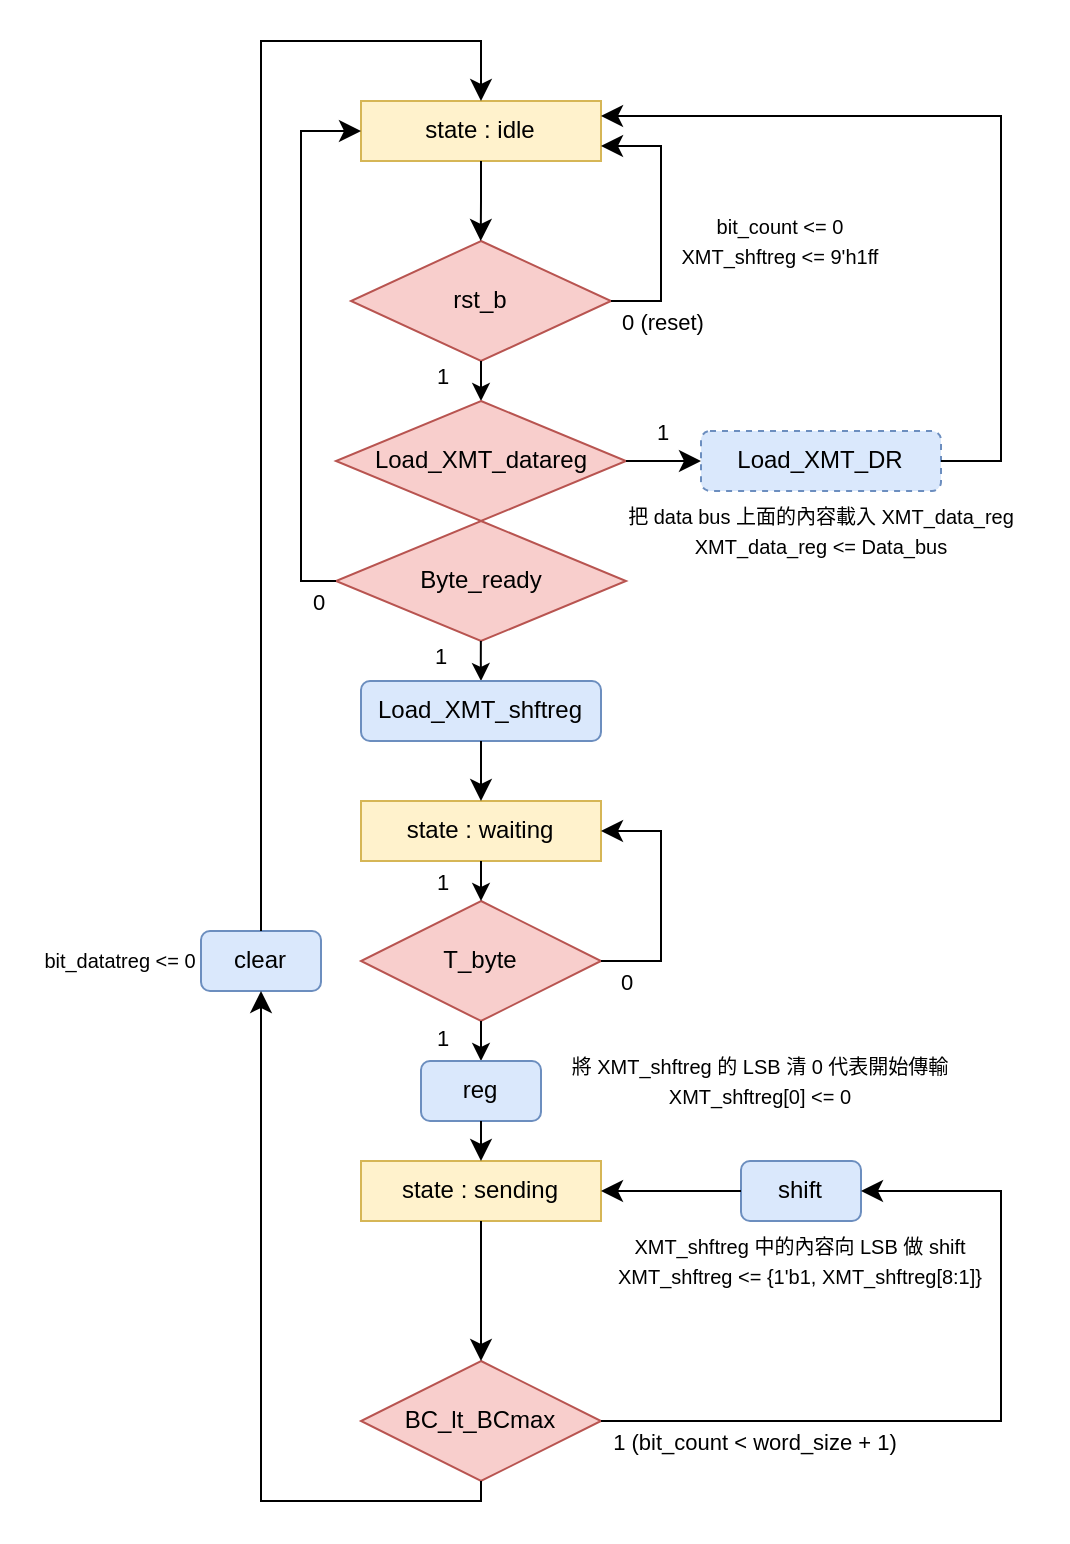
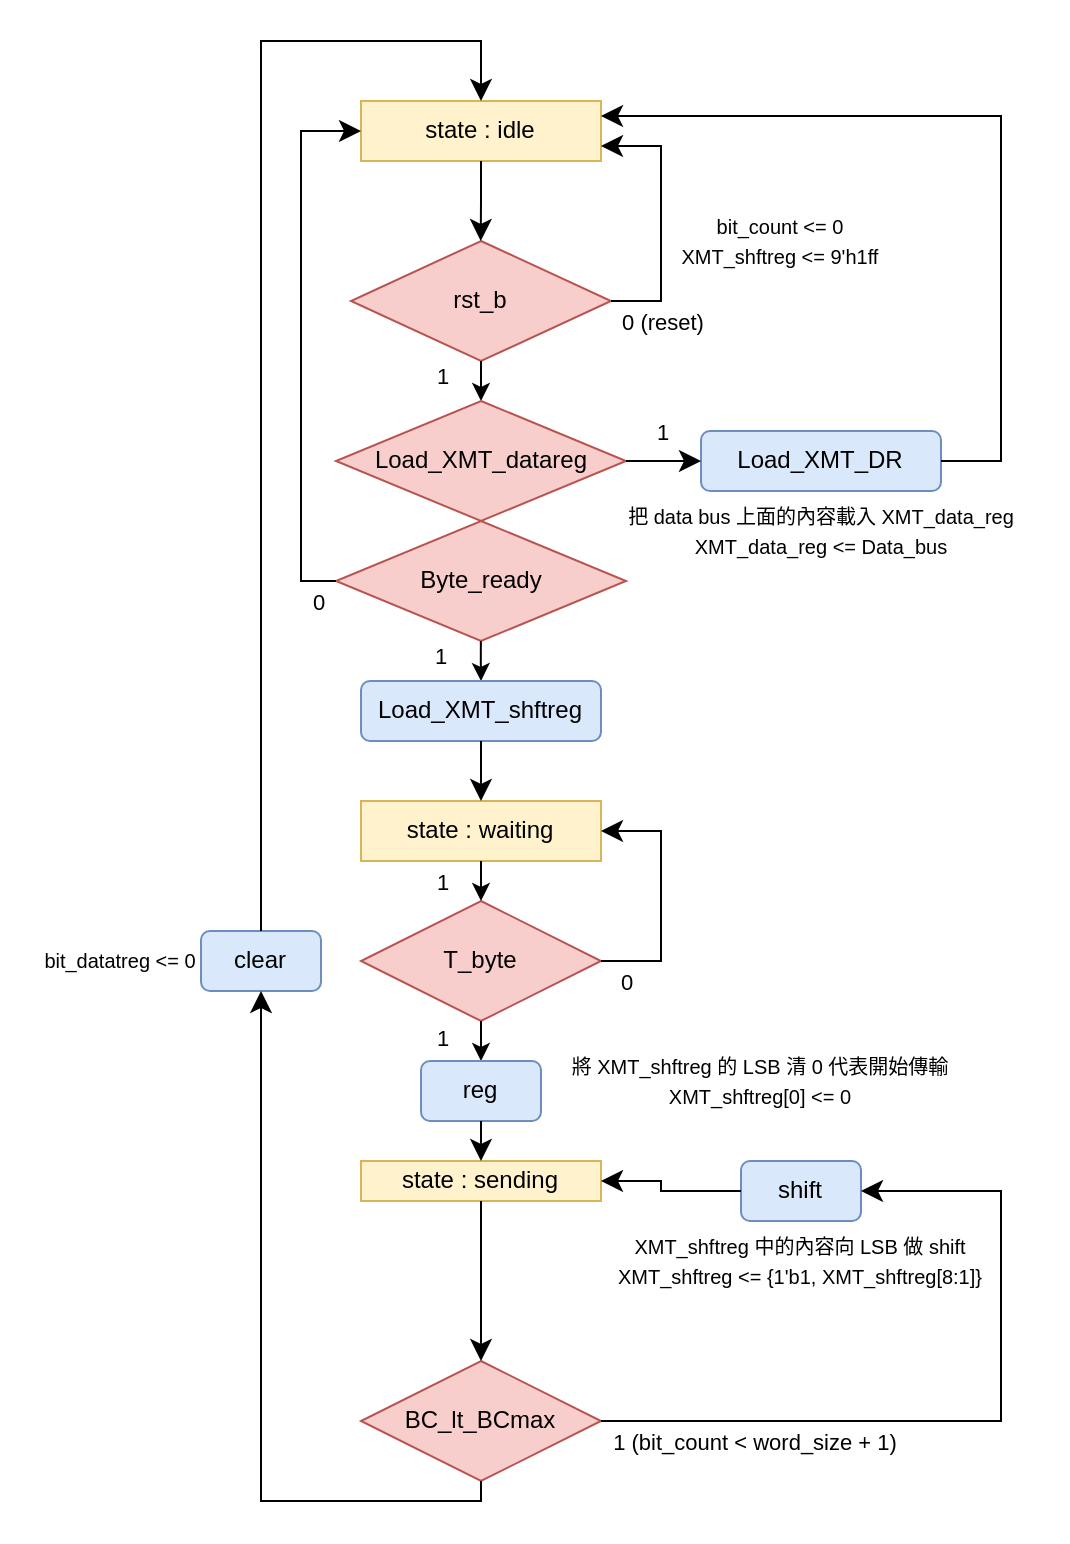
  <mxCell id="0" />
  <mxCell id="1" parent="0" />
  <mxCell id="2" value="state : idle" style="rounded=0;whiteSpace=wrap;html=1;fillColor=#fff2cc;strokeColor=#d6b656;" parent="1" vertex="1"><mxGeometry x="180" y="50" width="120" height="30" as="geometry" /></mxCell>
  <mxCell id="3" value="rst_b" style="rhombus;whiteSpace=wrap;html=1;fillColor=#f8cecc;strokeColor=#b85450;" parent="1" vertex="1"><mxGeometry x="175" y="120" width="130" height="60" as="geometry" /></mxCell>
  <mxCell id="4" value="" style="edgeStyle=elbowEdgeStyle;elbow=vertical;endArrow=classic;html=1;curved=0;rounded=0;endSize=8;startSize=8;" parent="1" edge="1"><mxGeometry width="50" height="50" relative="1" as="geometry"><mxPoint x="240" y="80" as="sourcePoint" /><mxPoint x="239.86" y="120" as="targetPoint" /><Array as="points"><mxPoint x="245" y="100" /></Array></mxGeometry></mxCell>
  <mxCell id="5" value="" style="endArrow=classic;html=1;rounded=0;edgeStyle=orthogonalEdgeStyle;exitX=0.5;exitY=1;exitDx=0;exitDy=0;" parent="1" source="3" edge="1"><mxGeometry width="50" height="50" relative="1" as="geometry"><mxPoint x="330" y="190" as="sourcePoint" /><mxPoint x="240" y="200" as="targetPoint" /></mxGeometry></mxCell>
  <mxCell id="6" value="1" style="edgeLabel;html=1;align=center;verticalAlign=middle;resizable=0;points=[];" parent="5" vertex="1" connectable="0"><mxGeometry x="-0.288" y="1" relative="1" as="geometry"><mxPoint x="-21" as="offset" /></mxGeometry></mxCell>
  <mxCell id="7" value="Load_XMT_datareg" style="rhombus;whiteSpace=wrap;html=1;fillColor=#f8cecc;strokeColor=#b85450;" parent="1" vertex="1"><mxGeometry x="167.5" y="200" width="145" height="60" as="geometry" /></mxCell>
  <mxCell id="8" value="Byte_ready" style="rhombus;whiteSpace=wrap;html=1;fillColor=#f8cecc;strokeColor=#b85450;" parent="1" vertex="1"><mxGeometry x="167.5" y="260" width="145" height="60" as="geometry" /></mxCell>
- <mxCell id="9" value="Load_XMT_DR" style="rounded=1;whiteSpace=wrap;html=1;fillColor=#dae8fc;strokeColor=#6c8ebf;dashed=1;" parent="1" vertex="1"><mxGeometry x="350" y="215" width="120" height="30" as="geometry" /></mxCell>
+ <mxCell id="9" value="Load_XMT_DR" style="rounded=1;whiteSpace=wrap;html=1;fillColor=#dae8fc;strokeColor=#6c8ebf;" parent="1" vertex="1"><mxGeometry x="350" y="215" width="120" height="30" as="geometry" /></mxCell>
  <mxCell id="10" value="" style="edgeStyle=elbowEdgeStyle;elbow=horizontal;endArrow=classic;html=1;curved=0;rounded=0;endSize=8;startSize=8;exitX=1;exitY=0.5;exitDx=0;exitDy=0;entryX=0;entryY=0.5;entryDx=0;entryDy=0;" parent="1" source="7" target="9" edge="1"><mxGeometry width="50" height="50" relative="1" as="geometry"><mxPoint x="320" y="230" as="sourcePoint" /><mxPoint x="370" y="180" as="targetPoint" /></mxGeometry></mxCell>
  <mxCell id="11" value="1" style="edgeLabel;html=1;align=center;verticalAlign=middle;resizable=0;points=[];" parent="10" vertex="1" connectable="0"><mxGeometry x="0.586" y="-2" relative="1" as="geometry"><mxPoint x="-12" y="-17" as="offset" /></mxGeometry></mxCell>
  <mxCell id="12" value="&lt;font style=&quot;font-size: 10px;&quot;&gt;把 data bus 上面的內容載入 XMT_data_reg&lt;br&gt;XMT_data_reg &amp;lt;= Data_bus&lt;br&gt;&lt;/font&gt;" style="text;html=1;strokeColor=none;fillColor=none;align=center;verticalAlign=middle;whiteSpace=wrap;rounded=0;" parent="1" vertex="1"><mxGeometry x="307.5" y="250" width="205" height="30" as="geometry" /></mxCell>
  <mxCell id="13" value="" style="edgeStyle=elbowEdgeStyle;elbow=horizontal;endArrow=classic;html=1;curved=0;rounded=0;endSize=8;startSize=8;exitX=1;exitY=0.5;exitDx=0;exitDy=0;entryX=1;entryY=0.25;entryDx=0;entryDy=0;" parent="1" source="9" target="2" edge="1"><mxGeometry width="50" height="50" relative="1" as="geometry"><mxPoint x="510" y="245" as="sourcePoint" /><mxPoint x="560" y="195" as="targetPoint" /><Array as="points"><mxPoint x="500" y="150" /></Array></mxGeometry></mxCell>
  <mxCell id="14" value="" style="edgeStyle=elbowEdgeStyle;elbow=horizontal;endArrow=classic;html=1;curved=0;rounded=0;endSize=8;startSize=8;exitX=1;exitY=0.5;exitDx=0;exitDy=0;entryX=1;entryY=0.75;entryDx=0;entryDy=0;" parent="1" source="3" target="2" edge="1"><mxGeometry width="50" height="50" relative="1" as="geometry"><mxPoint x="480" y="240" as="sourcePoint" /><mxPoint x="310" y="67" as="targetPoint" /><Array as="points"><mxPoint x="330" y="110" /></Array></mxGeometry></mxCell>
  <mxCell id="15" value="0 (reset)" style="edgeLabel;html=1;align=center;verticalAlign=middle;resizable=0;points=[];" parent="14" vertex="1" connectable="0"><mxGeometry x="-0.792" relative="1" as="geometry"><mxPoint x="11" y="10" as="offset" /></mxGeometry></mxCell>
  <mxCell id="16" value="&lt;span style=&quot;font-size: 10px;&quot;&gt;bit_count &amp;lt;= 0&lt;br&gt;XMT_shftreg &amp;lt;= 9'h1ff&lt;br&gt;&lt;/span&gt;" style="text;html=1;strokeColor=none;fillColor=none;align=center;verticalAlign=middle;whiteSpace=wrap;rounded=0;" parent="1" vertex="1"><mxGeometry x="330" y="100" width="120" height="40" as="geometry" /></mxCell>
  <mxCell id="17" value="" style="edgeStyle=elbowEdgeStyle;elbow=horizontal;endArrow=classic;html=1;curved=0;rounded=0;endSize=8;startSize=8;exitX=0;exitY=0.5;exitDx=0;exitDy=0;entryX=0;entryY=0.5;entryDx=0;entryDy=0;" parent="1" source="8" target="2" edge="1"><mxGeometry width="50" height="50" relative="1" as="geometry"><mxPoint x="70" y="265" as="sourcePoint" /><mxPoint x="-100" y="92" as="targetPoint" /><Array as="points"><mxPoint x="150" y="180" /></Array></mxGeometry></mxCell>
  <mxCell id="18" value="0" style="edgeLabel;html=1;align=center;verticalAlign=middle;resizable=0;points=[];" parent="17" vertex="1" connectable="0"><mxGeometry x="-0.931" y="-2" relative="1" as="geometry"><mxPoint y="12" as="offset" /></mxGeometry></mxCell>
  <mxCell id="19" value="" style="endArrow=classic;html=1;rounded=0;edgeStyle=orthogonalEdgeStyle;exitX=0.5;exitY=1;exitDx=0;exitDy=0;" parent="1" edge="1"><mxGeometry width="50" height="50" relative="1" as="geometry"><mxPoint x="239.93" y="320" as="sourcePoint" /><mxPoint x="240" y="340" as="targetPoint" /><Array as="points"><mxPoint x="239.93" y="330" /><mxPoint x="239.93" y="330" /></Array></mxGeometry></mxCell>
  <mxCell id="20" value="1" style="edgeLabel;html=1;align=center;verticalAlign=middle;resizable=0;points=[];" parent="19" vertex="1" connectable="0"><mxGeometry x="-0.288" y="1" relative="1" as="geometry"><mxPoint x="-21" as="offset" /></mxGeometry></mxCell>
  <mxCell id="21" value="Load_XMT_shftreg" style="rounded=1;whiteSpace=wrap;html=1;fillColor=#dae8fc;strokeColor=#6c8ebf;" parent="1" vertex="1"><mxGeometry x="180" y="340" width="120" height="30" as="geometry" /></mxCell>
  <mxCell id="22" value="state : waiting" style="rounded=0;whiteSpace=wrap;html=1;fillColor=#fff2cc;strokeColor=#d6b656;" parent="1" vertex="1"><mxGeometry x="180" y="400" width="120" height="30" as="geometry" /></mxCell>
  <mxCell id="23" value="" style="edgeStyle=elbowEdgeStyle;elbow=vertical;endArrow=classic;html=1;curved=0;rounded=0;endSize=8;startSize=8;exitX=0.5;exitY=1;exitDx=0;exitDy=0;entryX=0.5;entryY=0;entryDx=0;entryDy=0;" parent="1" source="21" target="22" edge="1"><mxGeometry width="50" height="50" relative="1" as="geometry"><mxPoint x="320" y="380" as="sourcePoint" /><mxPoint x="320" y="440" as="targetPoint" /><Array as="points"><mxPoint x="280" y="380" /></Array></mxGeometry></mxCell>
  <mxCell id="24" value="T_byte" style="rhombus;whiteSpace=wrap;html=1;fillColor=#f8cecc;strokeColor=#b85450;" parent="1" vertex="1"><mxGeometry x="180" y="450" width="120" height="60" as="geometry" /></mxCell>
  <mxCell id="25" value="" style="endArrow=classic;html=1;rounded=0;edgeStyle=orthogonalEdgeStyle;exitX=0.5;exitY=1;exitDx=0;exitDy=0;entryX=0.5;entryY=0;entryDx=0;entryDy=0;" parent="1" source="22" target="24" edge="1"><mxGeometry width="50" height="50" relative="1" as="geometry"><mxPoint x="239.96" y="430" as="sourcePoint" /><mxPoint x="240.03" y="450" as="targetPoint" /><Array as="points" /></mxGeometry></mxCell>
  <mxCell id="26" value="1" style="edgeLabel;html=1;align=center;verticalAlign=middle;resizable=0;points=[];" parent="25" vertex="1" connectable="0"><mxGeometry x="-0.288" y="1" relative="1" as="geometry"><mxPoint x="-21" y="3" as="offset" /></mxGeometry></mxCell>
  <mxCell id="27" value="" style="edgeStyle=elbowEdgeStyle;elbow=horizontal;endArrow=classic;html=1;curved=0;rounded=0;endSize=8;startSize=8;exitX=1;exitY=0.5;exitDx=0;exitDy=0;entryX=1;entryY=0.5;entryDx=0;entryDy=0;" parent="1" source="24" target="22" edge="1"><mxGeometry width="50" height="50" relative="1" as="geometry"><mxPoint x="512.5" y="593" as="sourcePoint" /><mxPoint x="342.5" y="420" as="targetPoint" /><Array as="points"><mxPoint x="330" y="450" /></Array></mxGeometry></mxCell>
  <mxCell id="28" value="0" style="edgeLabel;html=1;align=center;verticalAlign=middle;resizable=0;points=[];" parent="27" vertex="1" connectable="0"><mxGeometry x="-0.728" relative="1" as="geometry"><mxPoint x="-5" y="10" as="offset" /></mxGeometry></mxCell>
  <mxCell id="29" value="" style="endArrow=classic;html=1;rounded=0;edgeStyle=orthogonalEdgeStyle;exitX=0.5;exitY=1;exitDx=0;exitDy=0;entryX=0.5;entryY=0;entryDx=0;entryDy=0;" parent="1" source="24" target="31" edge="1"><mxGeometry width="50" height="50" relative="1" as="geometry"><mxPoint x="250" y="440" as="sourcePoint" /><mxPoint x="240" y="530" as="targetPoint" /><Array as="points" /></mxGeometry></mxCell>
  <mxCell id="30" value="1" style="edgeLabel;html=1;align=center;verticalAlign=middle;resizable=0;points=[];" parent="29" vertex="1" connectable="0"><mxGeometry x="-0.288" y="1" relative="1" as="geometry"><mxPoint x="-21" y="1" as="offset" /></mxGeometry></mxCell>
  <mxCell id="31" value="reg" style="rounded=1;whiteSpace=wrap;html=1;fillColor=#dae8fc;strokeColor=#6c8ebf;" parent="1" vertex="1"><mxGeometry x="210" y="530" width="60" height="30" as="geometry" /></mxCell>
- <mxCell id="32" value="state : sending" style="rounded=0;whiteSpace=wrap;html=1;fillColor=#fff2cc;strokeColor=#d6b656;" parent="1" vertex="1"><mxGeometry x="180" y="580" width="120" height="30" as="geometry" /></mxCell>
+ <mxCell id="32" value="state : sending" style="rounded=0;whiteSpace=wrap;html=1;fillColor=#fff2cc;strokeColor=#d6b656;" parent="1" vertex="1"><mxGeometry x="180" y="580" width="120" height="20" as="geometry" /></mxCell>
  <mxCell id="33" value="" style="edgeStyle=elbowEdgeStyle;elbow=vertical;endArrow=classic;html=1;curved=0;rounded=0;endSize=8;startSize=8;exitX=0.5;exitY=1;exitDx=0;exitDy=0;entryX=0.5;entryY=0;entryDx=0;entryDy=0;" parent="1" source="31" target="32" edge="1"><mxGeometry width="50" height="50" relative="1" as="geometry"><mxPoint x="243" y="570" as="sourcePoint" /><mxPoint x="243" y="600" as="targetPoint" /><Array as="points"><mxPoint x="280" y="570" /></Array></mxGeometry></mxCell>
  <mxCell id="34" value="&lt;span style=&quot;font-size: 10px;&quot;&gt;將 XMT_shftreg 的 LSB 清 0 代表開始傳輸&lt;br&gt;XMT_shftreg[0] &amp;lt;= 0&lt;br&gt;&lt;/span&gt;" style="text;html=1;strokeColor=none;fillColor=none;align=center;verticalAlign=middle;whiteSpace=wrap;rounded=0;" parent="1" vertex="1"><mxGeometry x="280" y="520" width="200" height="40" as="geometry" /></mxCell>
  <mxCell id="35" value="BC_lt_BCmax" style="rhombus;whiteSpace=wrap;html=1;fillColor=#f8cecc;strokeColor=#b85450;" parent="1" vertex="1"><mxGeometry x="180" y="680" width="120" height="60" as="geometry" /></mxCell>
  <mxCell id="36" value="" style="edgeStyle=elbowEdgeStyle;elbow=vertical;endArrow=classic;html=1;curved=0;rounded=0;endSize=8;startSize=8;exitX=0.5;exitY=1;exitDx=0;exitDy=0;entryX=0.5;entryY=0;entryDx=0;entryDy=0;" parent="1" source="32" target="35" edge="1"><mxGeometry width="50" height="50" relative="1" as="geometry"><mxPoint x="239.76" y="620" as="sourcePoint" /><mxPoint x="239.76" y="640" as="targetPoint" /><Array as="points" /></mxGeometry></mxCell>
  <mxCell id="37" value="shift" style="rounded=1;whiteSpace=wrap;html=1;fillColor=#dae8fc;strokeColor=#6c8ebf;" parent="1" vertex="1"><mxGeometry x="370" y="580" width="60" height="30" as="geometry" /></mxCell>
  <mxCell id="38" value="" style="edgeStyle=elbowEdgeStyle;elbow=horizontal;endArrow=classic;html=1;curved=0;rounded=0;endSize=8;startSize=8;exitX=1;exitY=0.5;exitDx=0;exitDy=0;entryX=1;entryY=0.5;entryDx=0;entryDy=0;" parent="1" source="35" target="37" edge="1"><mxGeometry width="50" height="50" relative="1" as="geometry"><mxPoint x="420" y="665" as="sourcePoint" /><mxPoint x="420" y="600" as="targetPoint" /><Array as="points"><mxPoint x="500" y="620" /></Array></mxGeometry></mxCell>
  <mxCell id="39" value="1 (bit_count &amp;lt; word_size + 1)" style="edgeLabel;html=1;align=center;verticalAlign=middle;resizable=0;points=[];" parent="38" vertex="1" connectable="0"><mxGeometry x="-0.728" relative="1" as="geometry"><mxPoint x="24" y="10" as="offset" /></mxGeometry></mxCell>
  <mxCell id="40" value="" style="edgeStyle=elbowEdgeStyle;elbow=horizontal;endArrow=classic;html=1;curved=0;rounded=0;endSize=8;startSize=8;entryX=1;entryY=0.5;entryDx=0;entryDy=0;exitX=0;exitY=0.5;exitDx=0;exitDy=0;" parent="1" source="37" target="32" edge="1"><mxGeometry width="50" height="50" relative="1" as="geometry"><mxPoint x="567.5" y="595.25" as="sourcePoint" /><mxPoint x="317.5" y="594.75" as="targetPoint" /><Array as="points"><mxPoint x="330" y="590" /></Array></mxGeometry></mxCell>
  <mxCell id="41" value="&lt;span style=&quot;font-size: 10px;&quot;&gt;XMT_shftreg 中的內容向 LSB 做 shift&lt;br&gt;XMT_shftreg &amp;lt;= {1'b1, XMT_shftreg[8:1]}&lt;br&gt;&lt;/span&gt;" style="text;html=1;strokeColor=none;fillColor=none;align=center;verticalAlign=middle;whiteSpace=wrap;rounded=0;" parent="1" vertex="1"><mxGeometry x="300" y="610" width="200" height="40" as="geometry" /></mxCell>
  <mxCell id="42" value="clear" style="rounded=1;whiteSpace=wrap;html=1;fillColor=#dae8fc;strokeColor=#6c8ebf;" parent="1" vertex="1"><mxGeometry x="100" y="465" width="60" height="30" as="geometry" /></mxCell>
  <mxCell id="43" value="" style="edgeStyle=elbowEdgeStyle;elbow=vertical;endArrow=classic;html=1;curved=0;rounded=0;endSize=8;startSize=8;entryX=0.5;entryY=1;entryDx=0;entryDy=0;exitX=0.5;exitY=1;exitDx=0;exitDy=0;" parent="1" source="35" target="42" edge="1"><mxGeometry width="50" height="50" relative="1" as="geometry"><mxPoint x="230" y="985.333" as="sourcePoint" /><mxPoint x="130" y="640" as="targetPoint" /><Array as="points"><mxPoint x="180" y="750" /></Array></mxGeometry></mxCell>
  <mxCell id="44" value="" style="edgeStyle=elbowEdgeStyle;elbow=vertical;endArrow=classic;html=1;curved=0;rounded=0;endSize=8;startSize=8;entryX=0.5;entryY=0;entryDx=0;entryDy=0;exitX=0.5;exitY=0;exitDx=0;exitDy=0;" parent="1" source="42" target="2" edge="1"><mxGeometry width="50" height="50" relative="1" as="geometry"><mxPoint x="80" y="40" as="sourcePoint" /><mxPoint x="130" y="-10" as="targetPoint" /><Array as="points"><mxPoint x="160" y="20" /></Array></mxGeometry></mxCell>
  <mxCell id="45" value="&lt;span style=&quot;font-size: 10px;&quot;&gt;bit_datatreg &amp;lt;= 0&lt;br&gt;&lt;/span&gt;" style="text;html=1;strokeColor=none;fillColor=none;align=center;verticalAlign=middle;whiteSpace=wrap;rounded=0;" parent="1" vertex="1"><mxGeometry x="20" y="460" width="80" height="40" as="geometry" /></mxCell>
